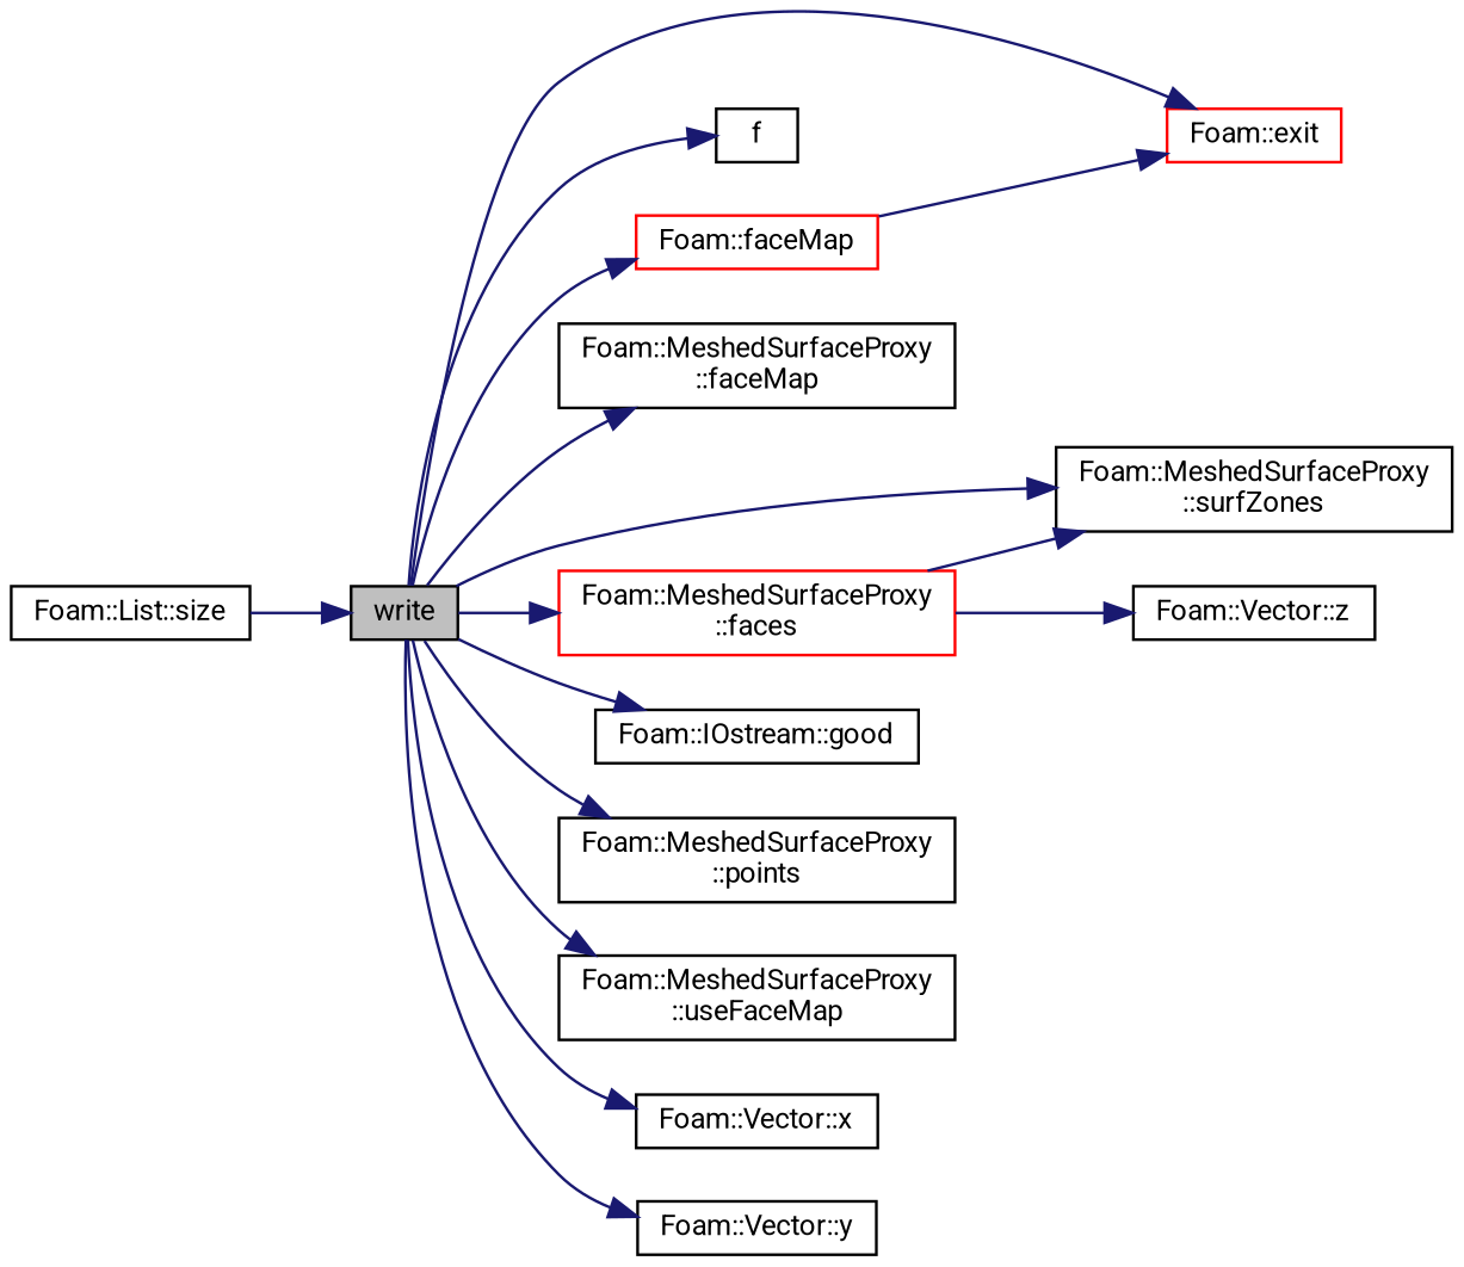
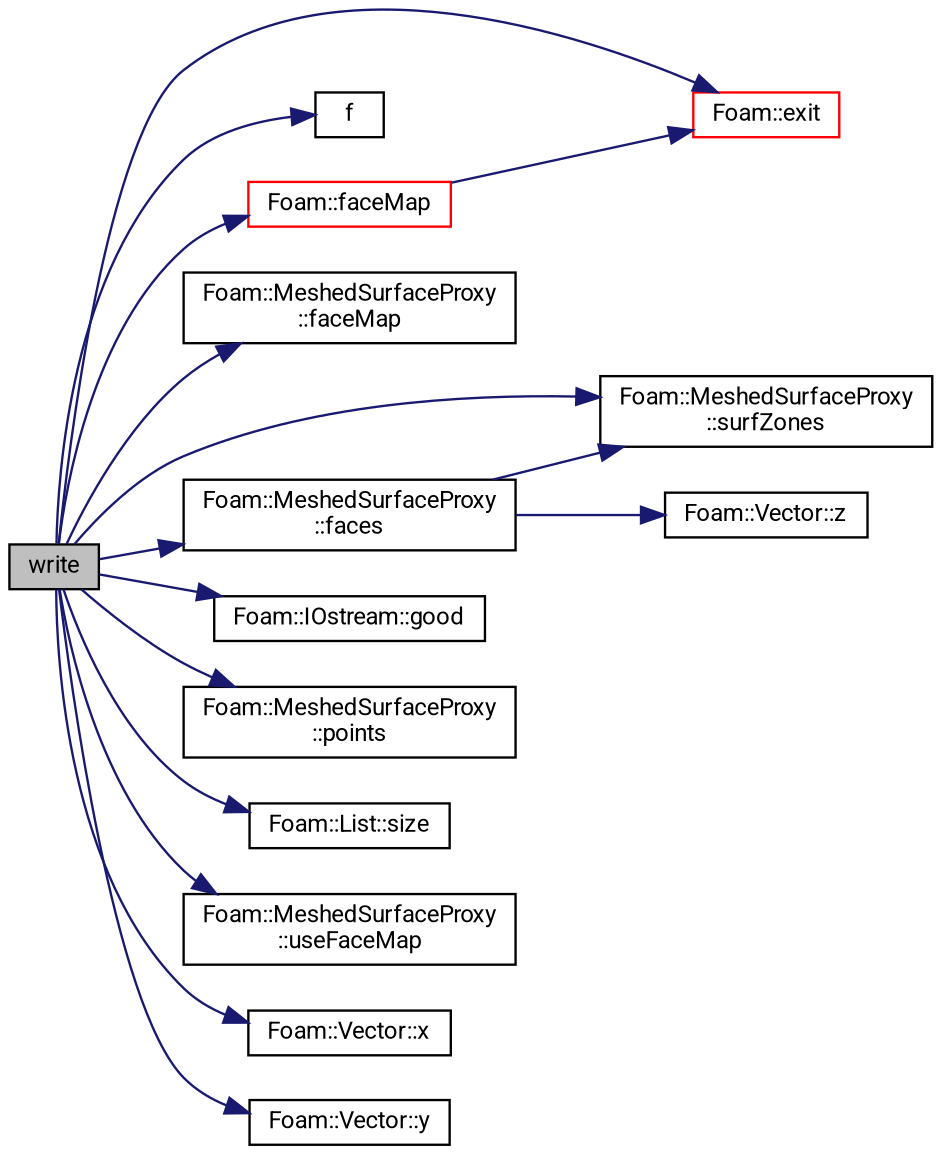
  digraph {
    fontname=Roboto
    rankdir=LR
    node [color=black fontname=Roboto fontsize=10 shape=record]
    edge [color=midnightblue fontname=Roboto fontsize=10 labelfontname=Helvetica labelfontsize=10 style=solid]
    n1 [fillcolor=grey75 fontcolor=black height=0.2 label=write style=filled width=0.4]
    n2 [color=red height=0.2 label="Foam::exit" width=0.4]
    n3 [height=0.2 label=f width=0.4]
    n4 [color=red height=0.2 label="Foam::faceMap" width=0.4]
    n5 [height=0.2 label="Foam::MeshedSurfaceProxy\l::faceMap" width=0.4]
-   n6 [color=red height=0.2 label="Foam::MeshedSurfaceProxy\l::faces" width=0.4]
+   n6 [height=0.2 label="Foam::MeshedSurfaceProxy\l::faces" width=0.4]
    n7 [height=0.2 label="Foam::MeshedSurfaceProxy\l::surfZones" width=0.4]
    n8 [height=0.2 label="Foam::IOstream::good" width=0.4]
    n9 [height=0.2 label="Foam::MeshedSurfaceProxy\l::points" width=0.4]
    n10 [height=0.2 label="Foam::List::size" width=0.4]
    n11 [height=0.2 label="Foam::MeshedSurfaceProxy\l::useFaceMap" width=0.4]
    n12 [height=0.2 label="Foam::Vector::x" width=0.4]
    n13 [height=0.2 label="Foam::Vector::y" width=0.4]
    n14 [height=0.2 label="Foam::Vector::z" width=0.4]
    n1 -> n2
    n1 -> n3
    n1 -> n4
    n1 -> n5
    n1 -> n6
    n1 -> n7
    n1 -> n8
    n1 -> n9
-   n10 -> n1
+   n1 -> n10
    n1 -> n11
    n1 -> n12
    n1 -> n13
    n4 -> n2
    n6 -> n7
    n6 -> n14
  }
